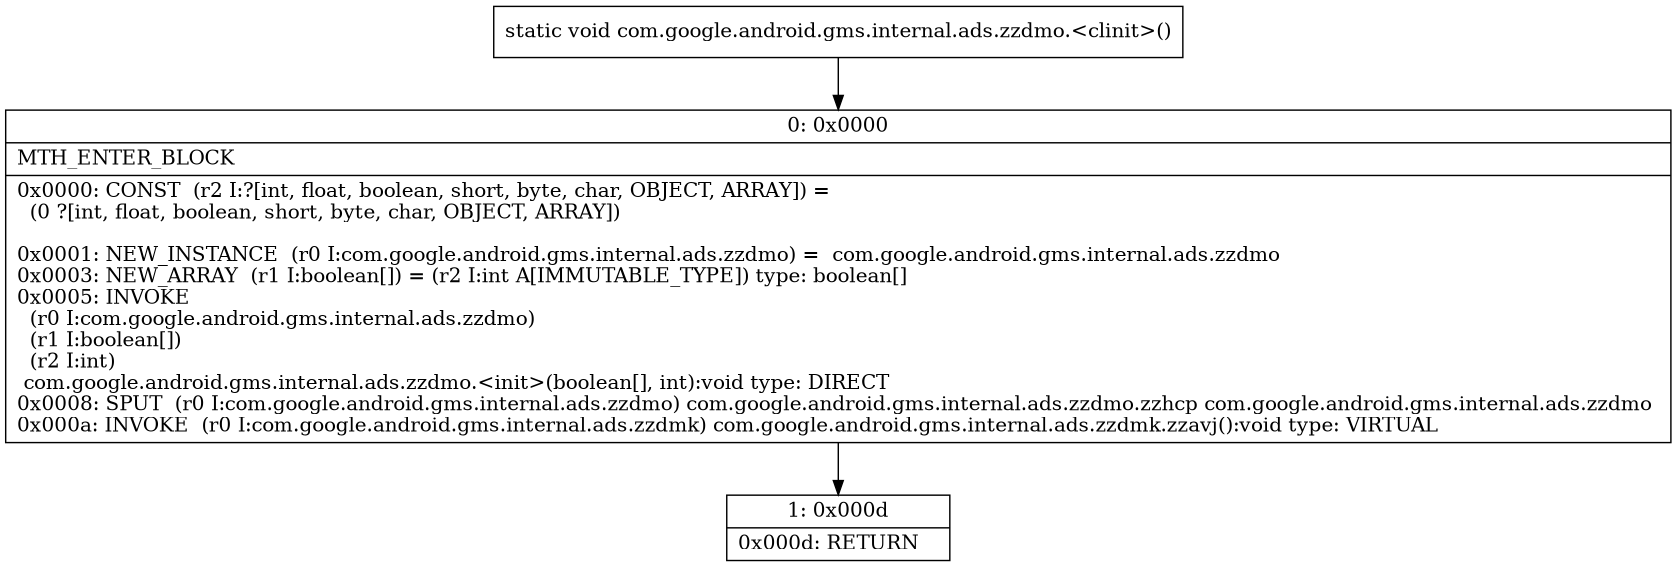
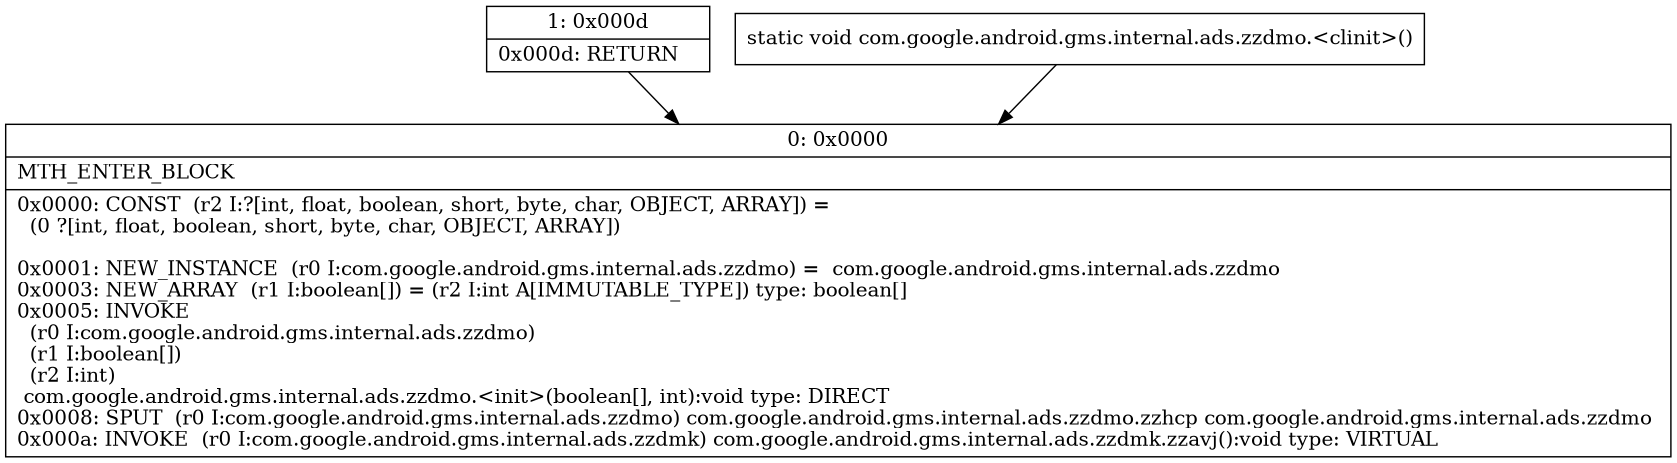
  digraph {
    node [shape=record]
    n1 [label="{0\:\ 0x0000|MTH_ENTER_BLOCK\l|0x0000: CONST  (r2 I:?[int, float, boolean, short, byte, char, OBJECT, ARRAY]) = \l  (0 ?[int, float, boolean, short, byte, char, OBJECT, ARRAY])\l \l0x0001: NEW_INSTANCE  (r0 I:com.google.android.gms.internal.ads.zzdmo) =  com.google.android.gms.internal.ads.zzdmo \l0x0003: NEW_ARRAY  (r1 I:boolean[]) = (r2 I:int A[IMMUTABLE_TYPE]) type: boolean[] \l0x0005: INVOKE  \l  (r0 I:com.google.android.gms.internal.ads.zzdmo)\l  (r1 I:boolean[])\l  (r2 I:int)\l com.google.android.gms.internal.ads.zzdmo.\<init\>(boolean[], int):void type: DIRECT \l0x0008: SPUT  (r0 I:com.google.android.gms.internal.ads.zzdmo) com.google.android.gms.internal.ads.zzdmo.zzhcp com.google.android.gms.internal.ads.zzdmo \l0x000a: INVOKE  (r0 I:com.google.android.gms.internal.ads.zzdmk) com.google.android.gms.internal.ads.zzdmk.zzavj():void type: VIRTUAL \l}"]
    n2 [label="{1\:\ 0x000d|0x000d: RETURN   \l}"]
    n3 [label="{static void com.google.android.gms.internal.ads.zzdmo.\<clinit\>() }"]
-   n1 -> n2
+   n2 -> n1
    n3 -> n1
  }
